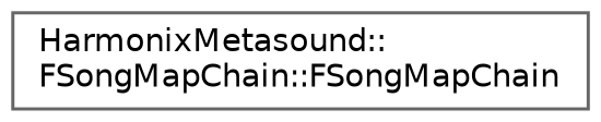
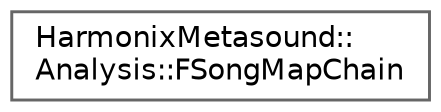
  digraph {
    rankdir=LR
-   n1 [color=grey40 fillcolor=white fontname=Helvetica fontsize=10 height=0.2 label="HarmonixMetasound::\lFSongMapChain::FSongMapChain" shape=box style=filled width=0.4]
+   n1 [color=grey40 fillcolor=white fontname=Helvetica fontsize=10 height=0.2 label="HarmonixMetasound::\lAnalysis::FSongMapChain" shape=box style=filled width=0.4]
  }
